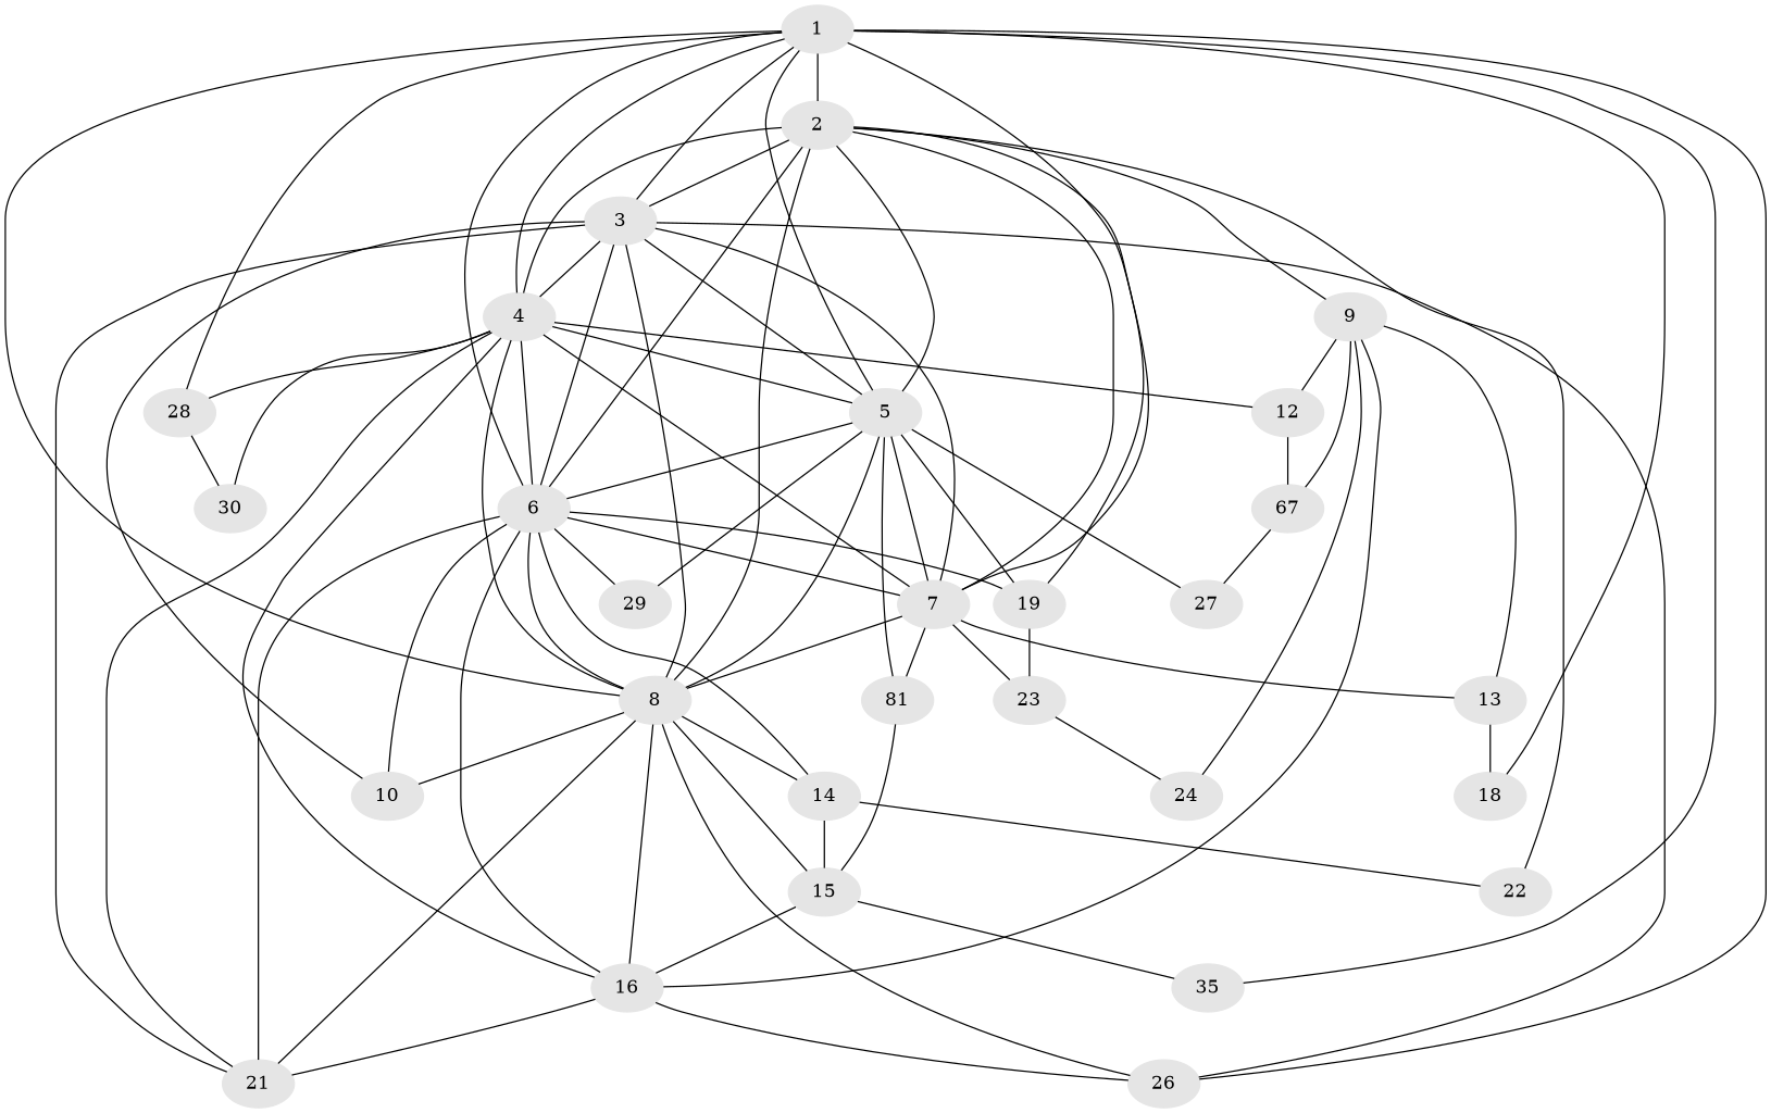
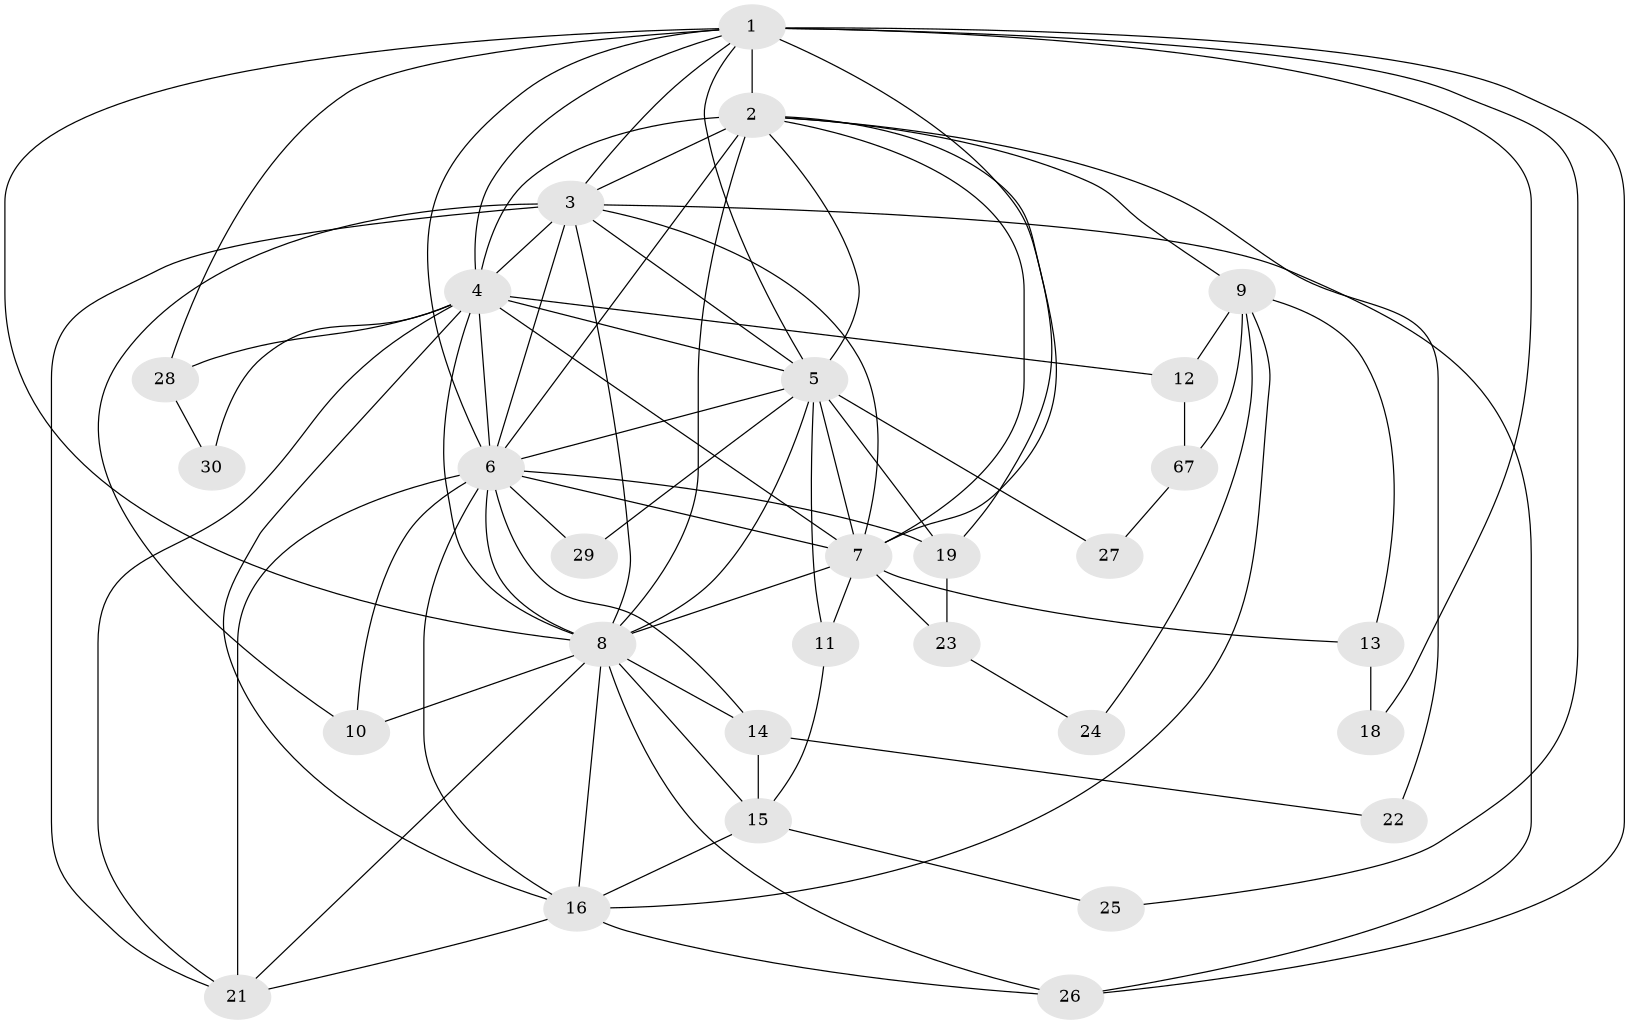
  graph {
    node [color=gray90 style=filled]
    edge [weight=1.0]
    1
    2
    3
    4
    5
    6
    7
    8
    18
-   25 [label=35]
+   25
    26
    28
    9
    19
    22
    10
    21
    12
    16
    30
-   11 [label=81]
+   11
    27
    29
    14
    13
    23
    15
    n28 [label=67]
    24
    1 -- 2 [weight=3.0]
    1 -- 3
    1 -- 4
    1 -- 5
    1 -- 6
    1 -- 7 [weight=2.0]
    1 -- 8
    1 -- 18
    1 -- 25
    1 -- 26
    1 -- 28
    2 -- 3 [weight=3.0]
    2 -- 4 [weight=2.0]
    2 -- 5 [weight=2.0]
    2 -- 6 [weight=4.0]
    2 -- 7 [weight=4.0]
    2 -- 8 [weight=2.0]
    2 -- 9 [weight=3.0]
    2 -- 19
    2 -- 22
    3 -- 4 [weight=2.0]
    3 -- 5
    3 -- 6
    3 -- 7 [weight=2.0]
    3 -- 8 [weight=2.0]
    3 -- 26
    3 -- 10
    3 -- 21
    4 -- 5 [weight=2.0]
    4 -- 6
    4 -- 7 [weight=2.0]
    4 -- 8
    4 -- 28
    4 -- 21
    4 -- 12
    4 -- 16
    4 -- 30
    5 -- 6
    5 -- 7 [weight=2.0]
    5 -- 8
    5 -- 19
    5 -- 11
    5 -- 27
    5 -- 29
    6 -- 7 [weight=7.0]
    6 -- 8
    6 -- 19 [weight=2.0]
    6 -- 10 [weight=2.0]
    6 -- 21
    6 -- 16
    6 -- 29
    6 -- 14
    7 -- 8 [weight=2.0]
    7 -- 11
    7 -- 13 [weight=2.0]
    7 -- 23
    8 -- 26
    8 -- 10
    8 -- 21
    8 -- 16 [weight=2.0]
    8 -- 14
    8 -- 15
    28 -- 30
    9 -- 12
    9 -- 16
    9 -- 13
    9 -- n28
    9 -- 24
    19 -- 23
    12 -- n28
    16 -- 26
    16 -- 21
    11 -- 15
    14 -- 22
    14 -- 15
    13 -- 18
    23 -- 24
    15 -- 25
    15 -- 16
    n28 -- 27
  }
